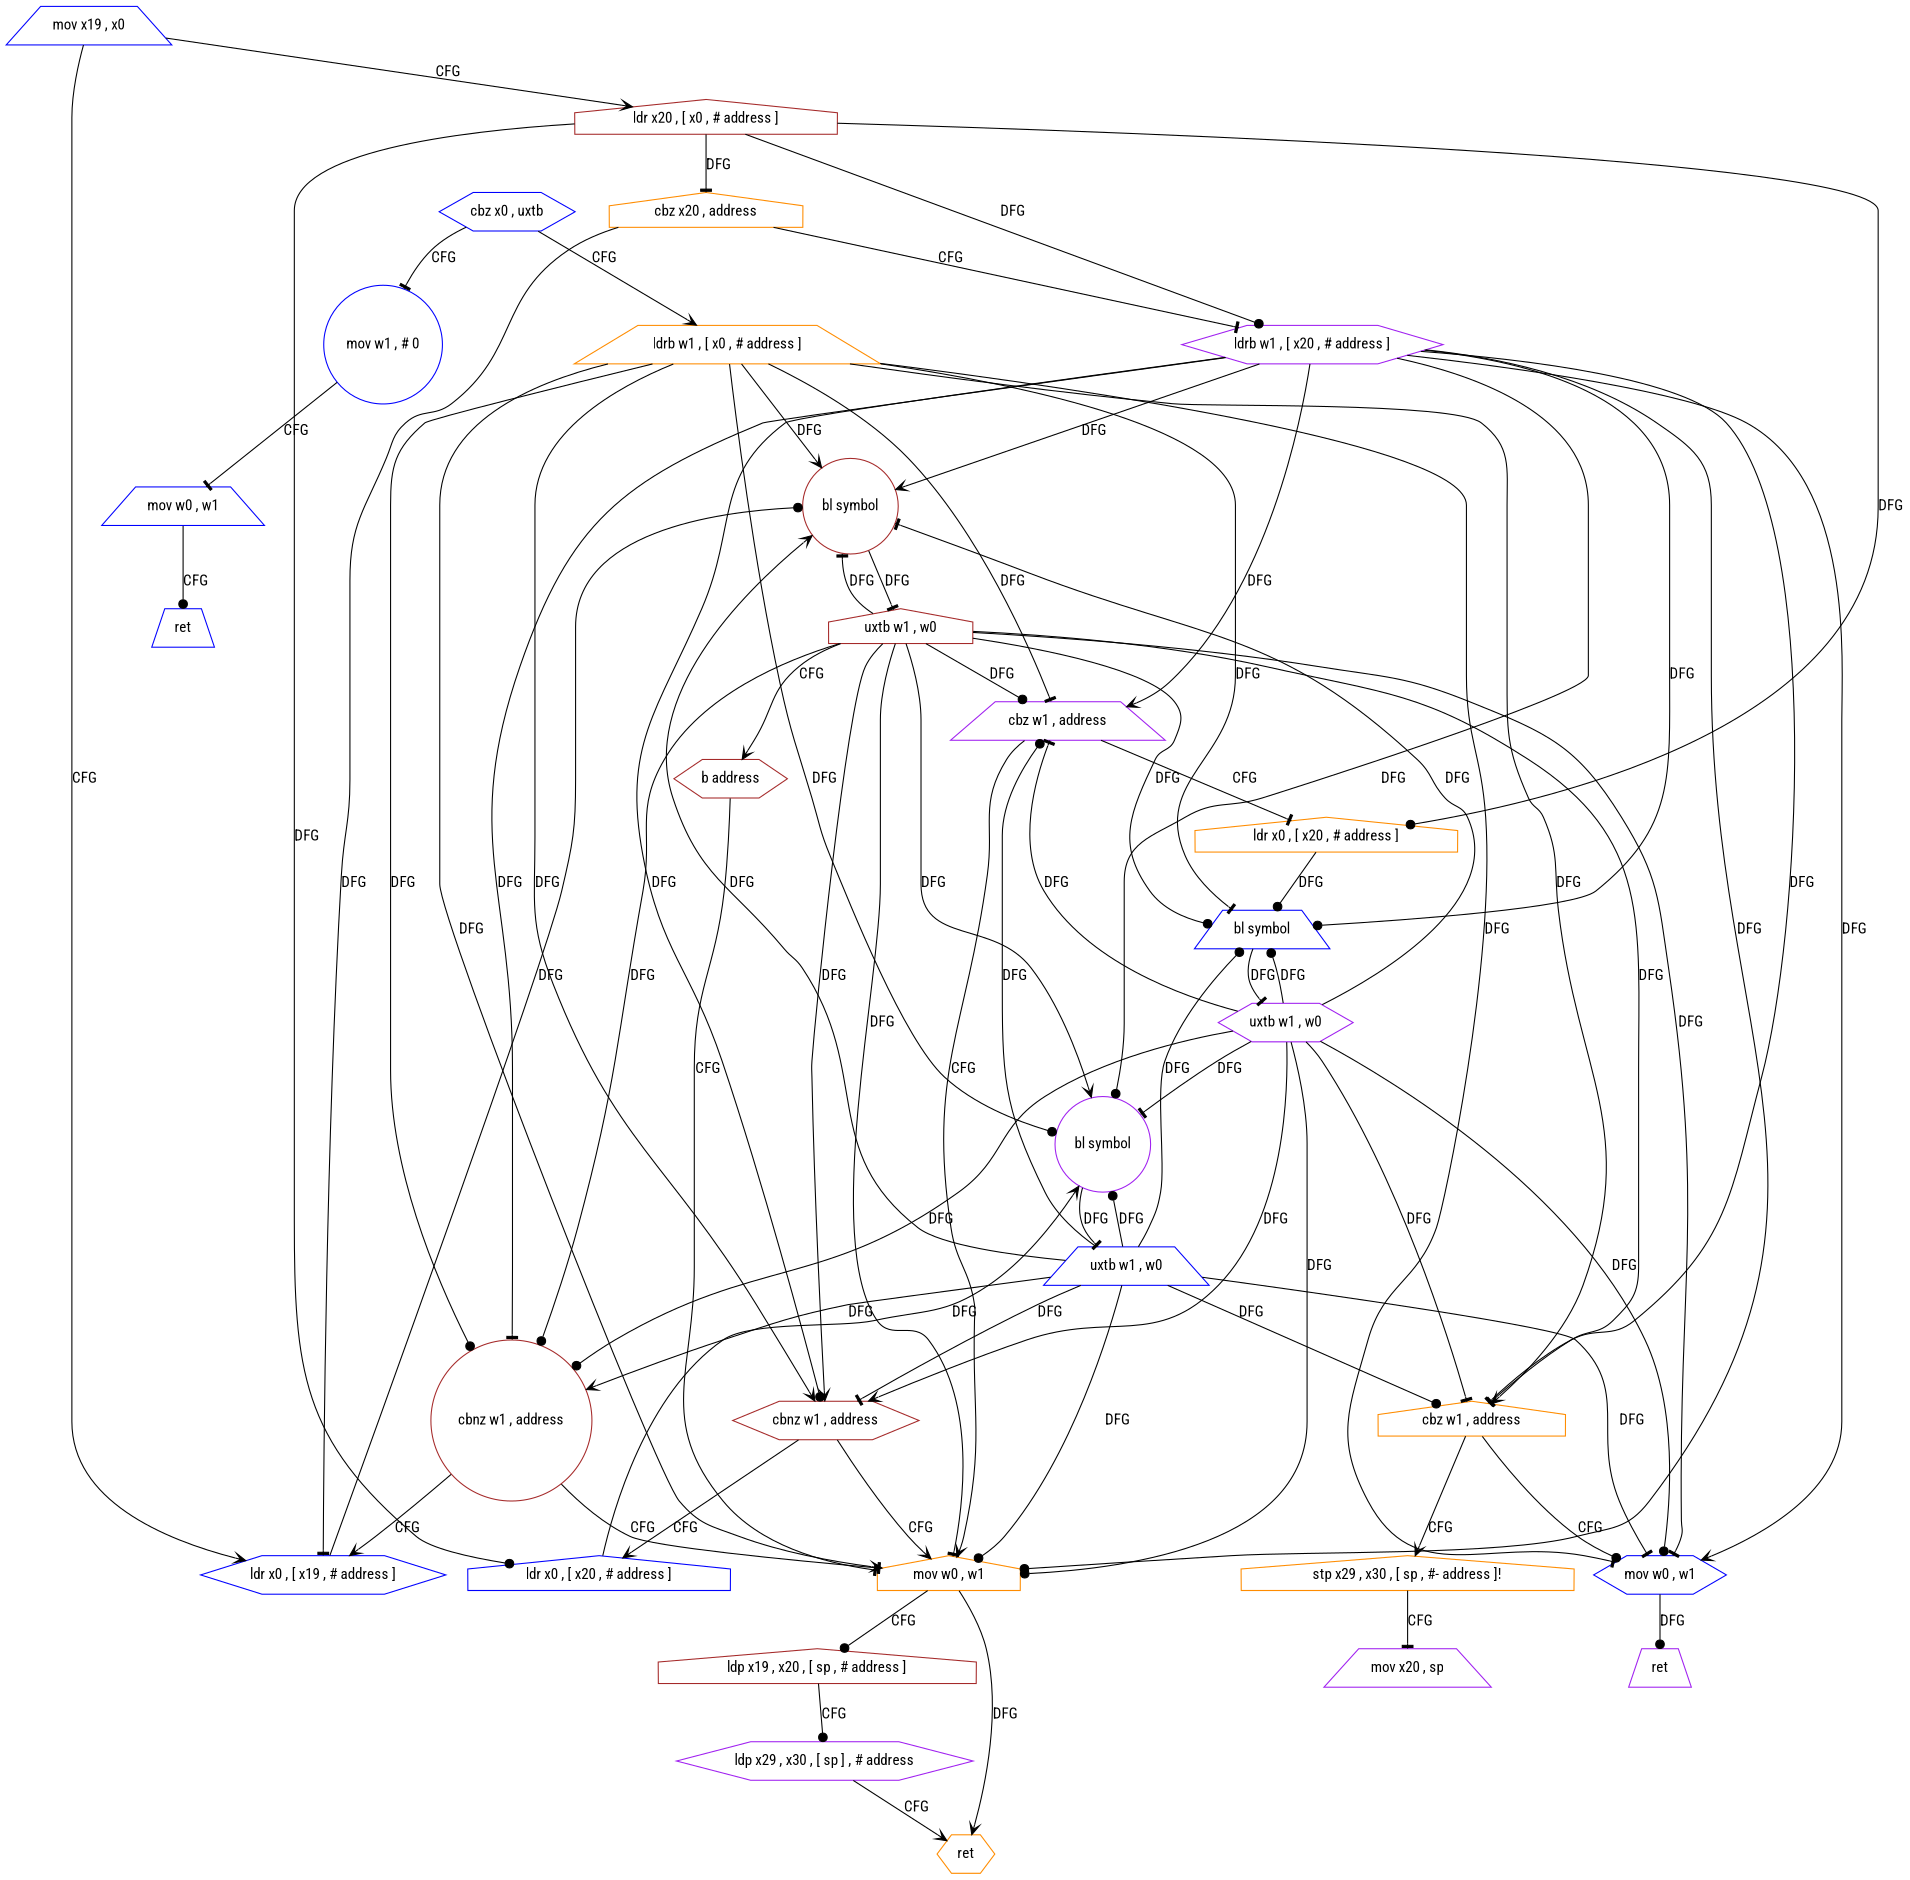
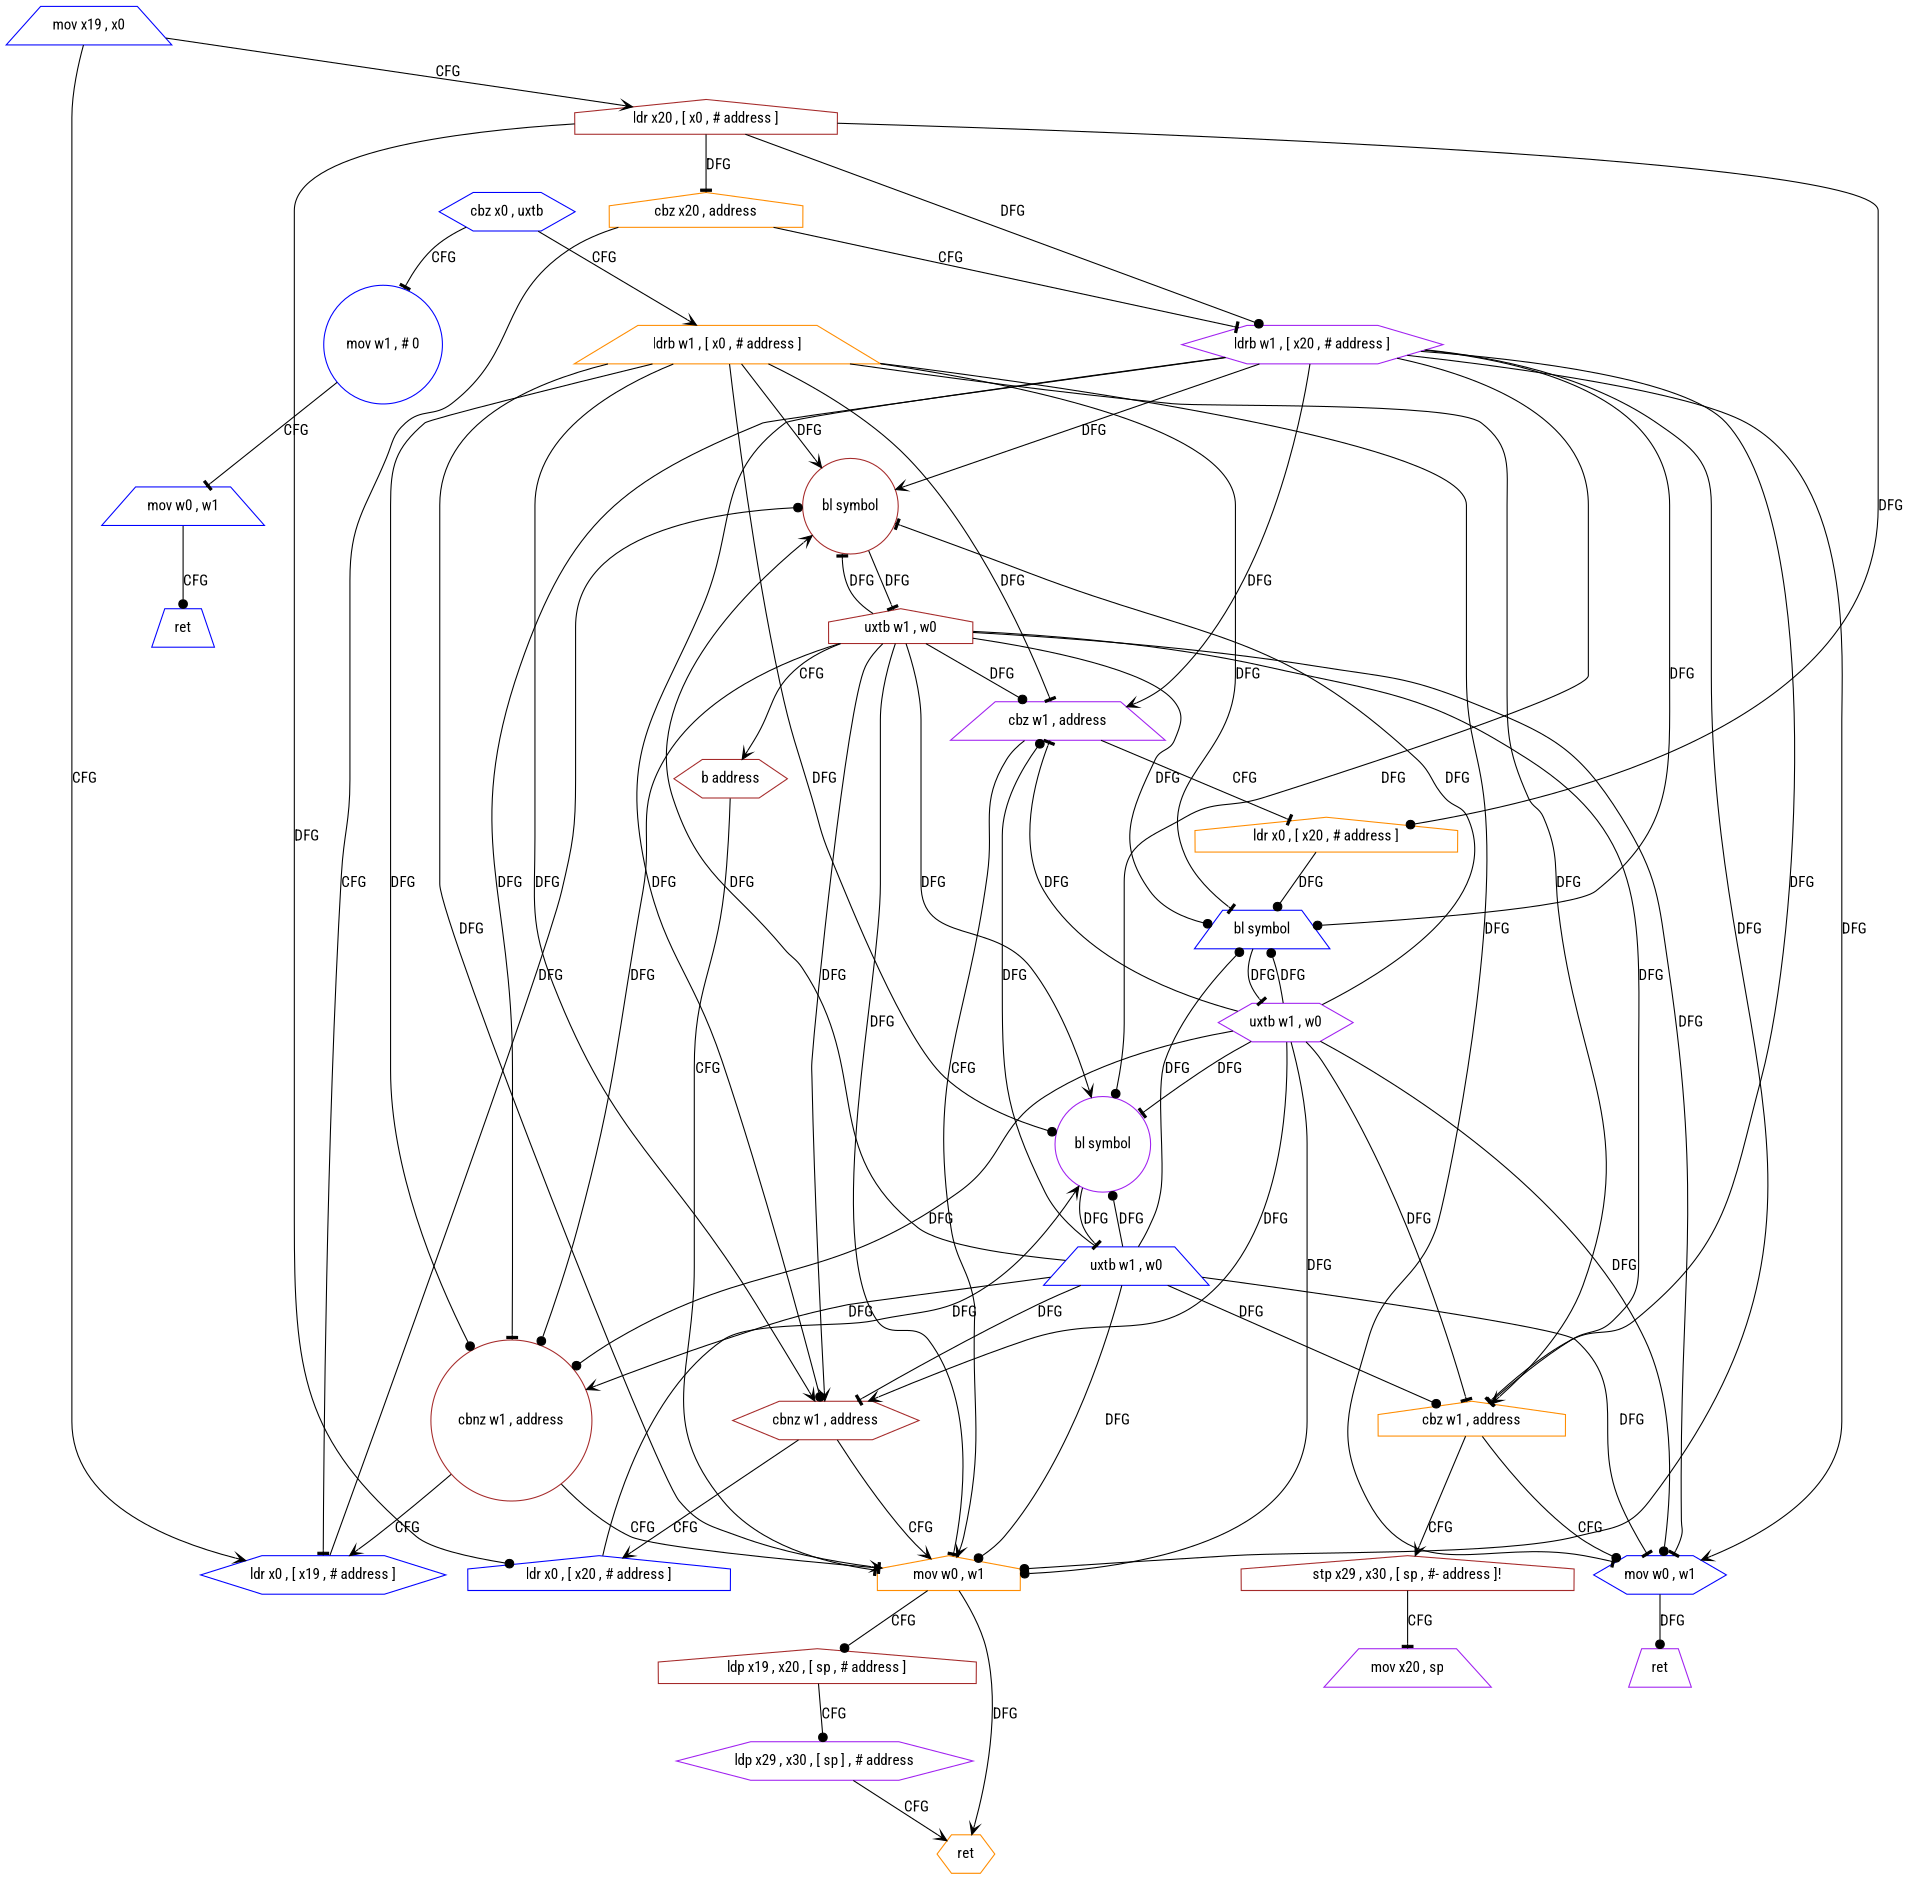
  digraph {
    fontname="Roboto Condensed"
    node [color=blue fontname="Roboto Condensed" shape=hexagon]
    edge [arrowhead=dot fontname="Roboto Condensed"]
    n1 [label="cbz x0 , uxtb"]
    n2 [label="mov w1 , # 0" shape=circle]
    n3 [color=darkorange label="ldrb w1 , [ x0 , # address ]" shape=trapezium]
    n4 [label="mov w0 , w1" shape=trapezium]
    n5 [color=darkorange label="cbz w1 , address" shape=house]
    n6 [label="mov w0 , w1"]
    n7 [color=brown label="bl symbol" shape=circle]
    n8 [color=darkorange label="mov w0 , w1" shape=house]
    n9 [color=purple label="cbz w1 , address" shape=trapezium]
    n10 [label="bl symbol" shape=trapezium]
    n11 [color=brown label="cbnz w1 , address"]
    n12 [color=purple label="bl symbol" shape=circle]
    n13 [color=brown label="cbnz w1 , address" shape=circle]
    n14 [label=ret shape=trapezium]
-   n15 [color=darkorange label="stp x29 , x30 , [ sp , #- address ]!" shape=house]
+   n15 [color=brown label="stp x29 , x30 , [ sp , #- address ]!" shape=house]
    n16 [color=purple label=ret shape=trapezium]
    n17 [color=brown label="uxtb w1 , w0" shape=house]
    n18 [color=brown label="ldp x19 , x20 , [ sp , # address ]" shape=house]
    n19 [color=darkorange label=ret]
    n20 [color=darkorange label="ldr x0 , [ x20 , # address ]" shape=house]
    n21 [color=purple label="uxtb w1 , w0"]
    n22 [label="ldr x0 , [ x20 , # address ]" shape=house]
    n23 [label="uxtb w1 , w0" shape=trapezium]
    n24 [label="ldr x0 , [ x19 , # address ]"]
    n25 [color=purple label="mov x20 , sp" shape=trapezium]
    n26 [label="mov x19 , x0" shape=trapezium]
    n27 [color=brown label="ldr x20 , [ x0 , # address ]" shape=house]
    n28 [color=darkorange label="cbz x20 , address" shape=house]
    n29 [color=purple label="ldrb w1 , [ x20 , # address ]"]
    n30 [color=brown label="b address"]
    n31 [color=purple label="ldp x29 , x30 , [ sp ] , # address"]
    n1 -> n2 [arrowhead=tee label=CFG]
    n1 -> n3 [arrowhead=vee label=CFG]
    n2 -> n4 [arrowhead=tee label=CFG]
    n3 -> n5 [arrowhead=vee label=DFG]
    n3 -> n6 [arrowhead=tee label=DFG]
    n3 -> n7 [arrowhead=vee label=DFG]
    n3 -> n8 [arrowhead=vee label=DFG]
    n3 -> n9 [arrowhead=tee label=DFG]
    n3 -> n10 [arrowhead=tee label=DFG]
    n3 -> n11 [arrowhead=vee label=DFG]
    n3 -> n12 [label=DFG]
    n3 -> n13 [label=DFG]
    n4 -> n14 [label=CFG]
    n5 -> n6 [label=CFG]
    n5 -> n15 [arrowhead=vee label=CFG]
    n6 -> n16 [label=DFG]
    n7 -> n17 [arrowhead=tee label=DFG]
    n8 -> n18 [label=CFG]
    n8 -> n19 [arrowhead=vee label=DFG]
    n9 -> n8 [arrowhead=vee label=CFG]
    n9 -> n20 [arrowhead=tee label=CFG]
    n10 -> n21 [arrowhead=tee label=DFG]
    n11 -> n8 [arrowhead=vee label=CFG]
    n11 -> n22 [arrowhead=vee label=CFG]
    n12 -> n23 [arrowhead=tee label=DFG]
    n13 -> n8 [arrowhead=tee label=CFG]
    n13 -> n24 [arrowhead=vee label=CFG]
    n15 -> n25 [arrowhead=tee label=CFG]
    n17 -> n5 [arrowhead=tee label=DFG]
    n17 -> n6 [arrowhead=tee label=DFG]
    n17 -> n7 [arrowhead=tee label=DFG]
    n17 -> n8 [arrowhead=tee label=DFG]
    n17 -> n9 [label=DFG]
    n17 -> n10 [label=DFG]
    n17 -> n11 [arrowhead=vee label=DFG]
    n17 -> n12 [arrowhead=vee label=DFG]
    n17 -> n13 [label=DFG]
    n17 -> n30 [arrowhead=vee label=CFG]
    n18 -> n31 [label=CFG]
    n20 -> n10 [label=DFG]
    n21 -> n5 [arrowhead=tee label=DFG]
    n21 -> n6 [label=DFG]
    n21 -> n7 [arrowhead=tee label=DFG]
    n21 -> n8 [label=DFG]
    n21 -> n9 [arrowhead=tee label=DFG]
    n21 -> n10 [label=DFG]
    n21 -> n11 [arrowhead=vee label=DFG]
    n21 -> n12 [arrowhead=tee label=DFG]
    n21 -> n13 [label=DFG]
    n22 -> n12 [arrowhead=vee label=DFG]
    n23 -> n5 [label=DFG]
    n23 -> n6 [arrowhead=tee label=DFG]
    n23 -> n7 [arrowhead=vee label=DFG]
    n23 -> n8 [label=DFG]
    n23 -> n9 [label=DFG]
    n23 -> n10 [label=DFG]
    n23 -> n11 [arrowhead=tee label=DFG]
    n23 -> n12 [label=DFG]
    n23 -> n13 [arrowhead=vee label=DFG]
    n24 -> n7 [label=DFG]
    n26 -> n24 [arrowhead=vee label=CFG]
    n26 -> n27 [arrowhead=vee label=CFG]
    n27 -> n20 [label=DFG]
    n27 -> n22 [label=DFG]
    n27 -> n28 [arrowhead=tee label=DFG]
    n27 -> n29 [label=DFG]
-   n28 -> n24 [arrowhead=tee label=DFG]
+   n28 -> n24 [arrowhead=tee label=CFG]
    n28 -> n29 [arrowhead=tee label=CFG]
    n29 -> n5 [arrowhead=tee label=DFG]
    n29 -> n6 [arrowhead=vee label=DFG]
    n29 -> n7 [arrowhead=vee label=DFG]
    n29 -> n8 [label=DFG]
    n29 -> n9 [arrowhead=vee label=DFG]
    n29 -> n10 [label=DFG]
    n29 -> n11 [label=DFG]
    n29 -> n12 [label=DFG]
    n29 -> n13 [arrowhead=tee label=DFG]
    n30 -> n8 [arrowhead=tee label=CFG]
    n31 -> n19 [arrowhead=vee label=CFG]
  }
